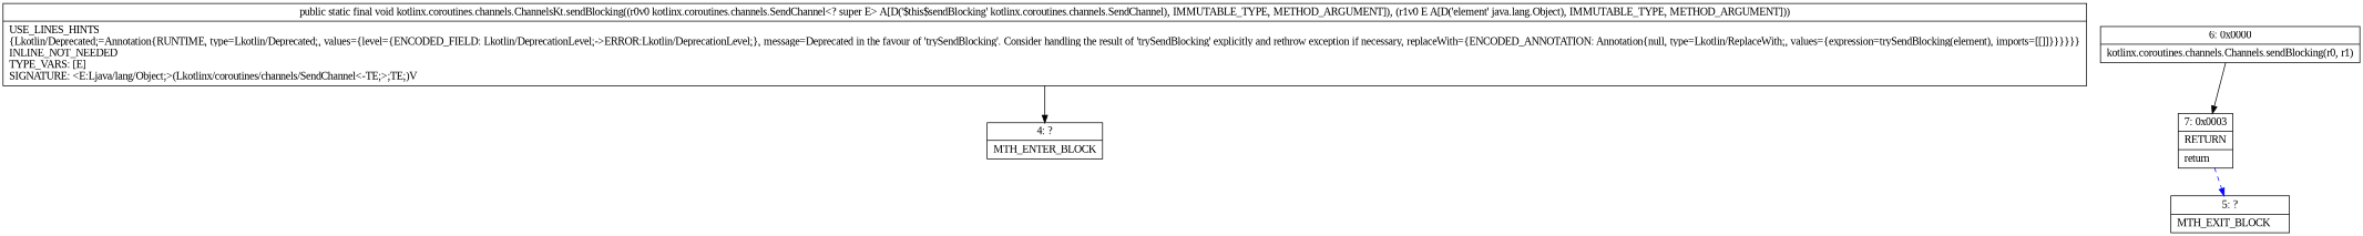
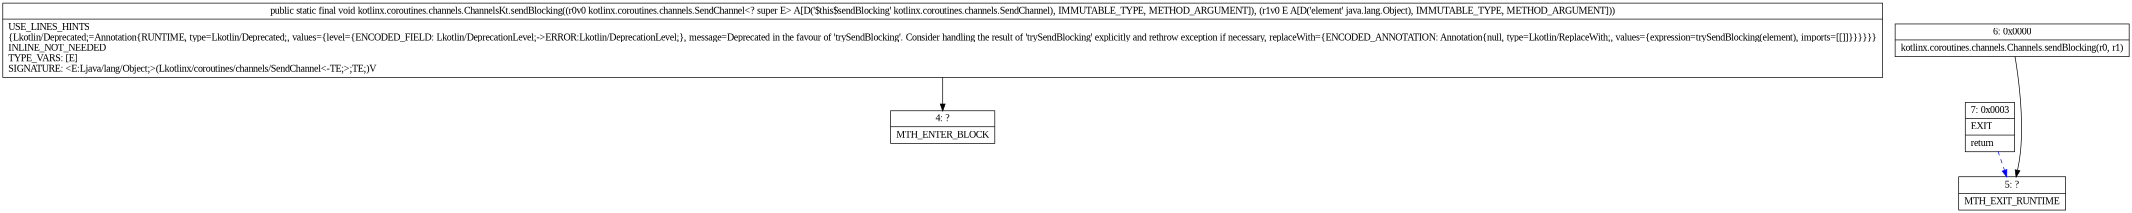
  digraph {
    fontname="Liberation Serif"
    node [fontname="Liberation Serif" shape=record]
    edge [color=black fontname="Liberation Serif" style=solid]
    n1 [label="{4\:\ ?|MTH_ENTER_BLOCK\l}"]
    n2 [label="{6\:\ 0x0000|kotlinx.coroutines.channels.Channels.sendBlocking(r0, r1)\l}"]
-   n3 [label="{7\:\ 0x0003|RETURN\l|return\l}"]
-   n4 [label="{5\:\ ?|MTH_EXIT_BLOCK\l}"]
+   n3 [label="{7\:\ 0x0003|EXIT\l|return\l}"]
+   n4 [label="{5\:\ ?|MTH_EXIT_RUNTIME\l}"]
    n5 [label="{public static final void kotlinx.coroutines.channels.ChannelsKt.sendBlocking((r0v0 kotlinx.coroutines.channels.SendChannel\<? super E\> A[D('$this$sendBlocking' kotlinx.coroutines.channels.SendChannel), IMMUTABLE_TYPE, METHOD_ARGUMENT]), (r1v0 E A[D('element' java.lang.Object), IMMUTABLE_TYPE, METHOD_ARGUMENT]))  | USE_LINES_HINTS\l\{Lkotlin\/Deprecated;=Annotation\{RUNTIME, type=Lkotlin\/Deprecated;, values=\{level=\{ENCODED_FIELD: Lkotlin\/DeprecationLevel;\-\>ERROR:Lkotlin\/DeprecationLevel;\}, message=Deprecated in the favour of 'trySendBlocking'. Consider handling the result of 'trySendBlocking' explicitly and rethrow exception if necessary, replaceWith=\{ENCODED_ANNOTATION: Annotation\{null, type=Lkotlin\/ReplaceWith;, values=\{expression=trySendBlocking(element), imports=[[]]\}\}\}\}\}\}\lINLINE_NOT_NEEDED\lTYPE_VARS: [E]\lSIGNATURE: \<E:Ljava\/lang\/Object;\>(Lkotlinx\/coroutines\/channels\/SendChannel\<\-TE;\>;TE;)V\l}"]
-   n2 -> n3
+   n2 -> n4
    n3 -> n4 [color=blue style=dashed]
    n5 -> n1
  }
